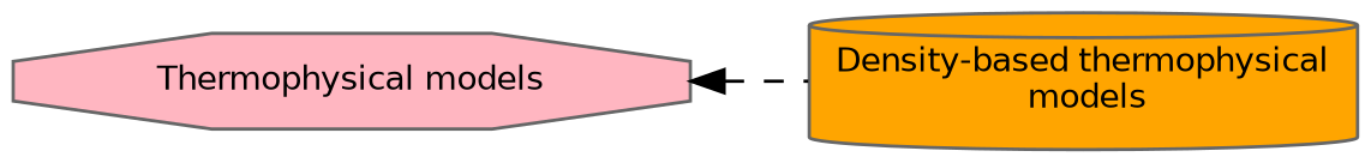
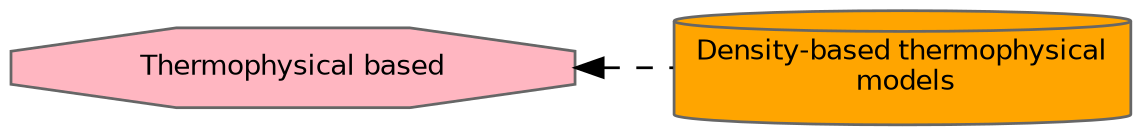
  digraph {
    rankdir=LR
    fontname="DejaVu Sans"
    node [fontname="DejaVu Sans" fontsize=10 style=filled]
    n1 [color=gray40 fillcolor=orange fontcolor=black height=0.2 label="Density-based thermophysical\l models" shape=cylinder width=0.4]
-   n2 [color=grey40 fillcolor=lightpink height=0.2 label="Thermophysical models" shape=octagon width=0.4]
+   n2 [color=grey40 fillcolor=lightpink height=0.2 label="Thermophysical based" shape=octagon width=0.4]
    n2 -> n1 [dir=back fontname="DejaVu Sans" fontsize=10 labelfontname=Helvetica labelfontsize=10 shape=plaintext style=dashed]
  }
